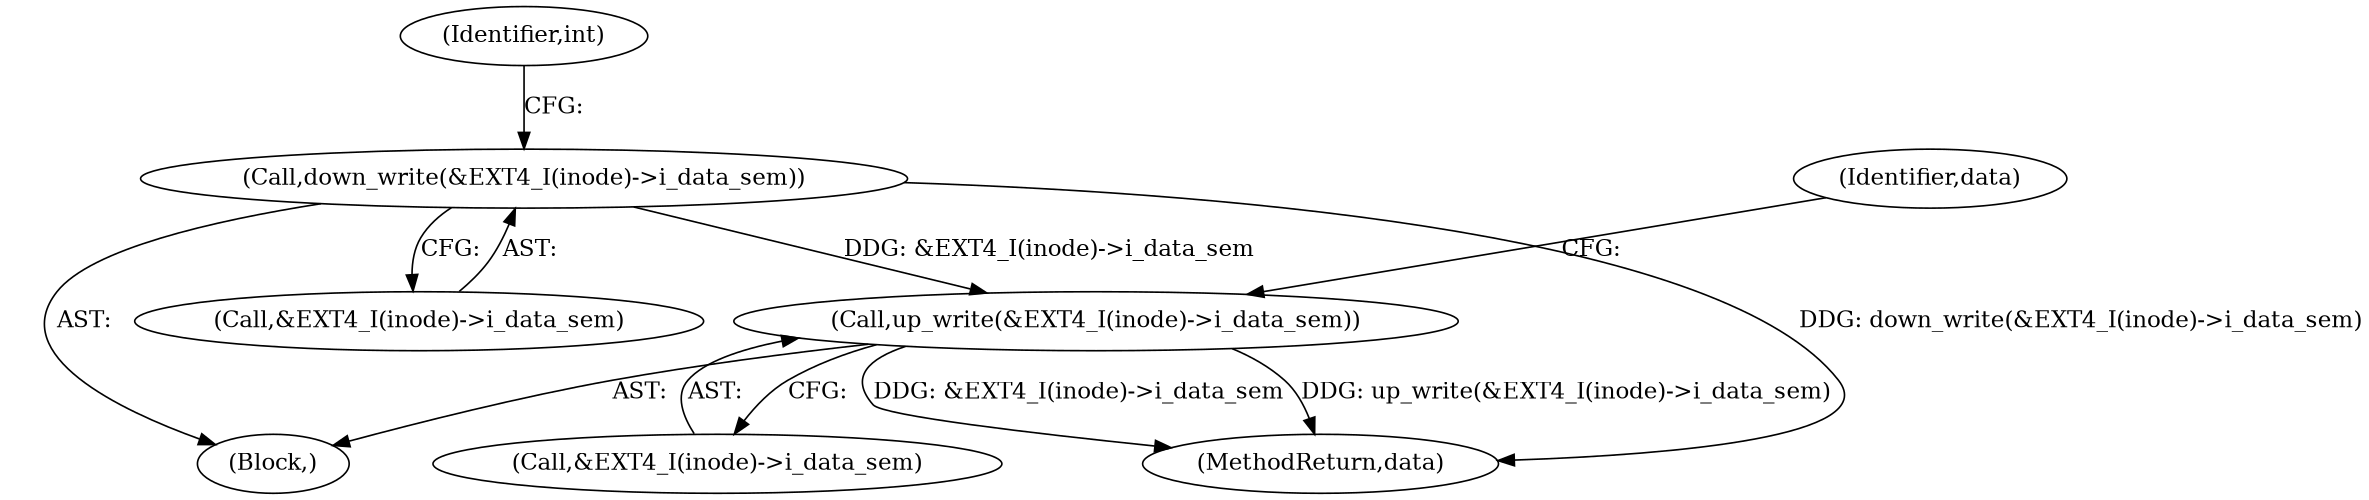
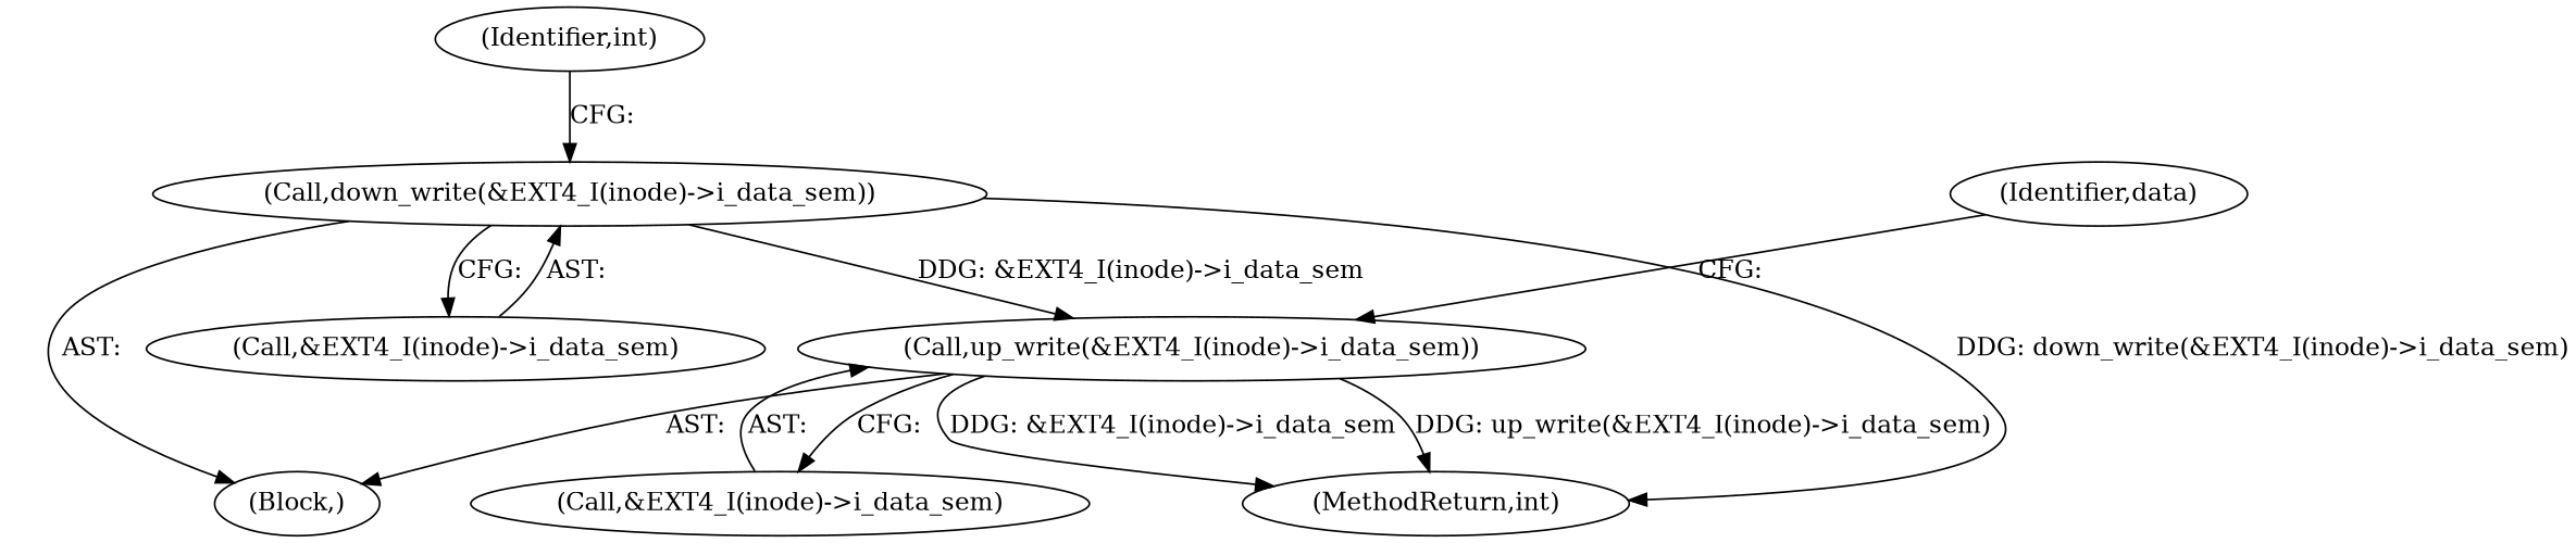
  digraph {
    n1 [label="(Call,down_write(&EXT4_I(inode)->i_data_sem))"]
    n2 [label="(Call,up_write(&EXT4_I(inode)->i_data_sem))"]
    n3 [label="(Block,)"]
-   n4 [label="(MethodReturn,data)"]
+   n4 [label="(MethodReturn,int)"]
    n5 [label="(Call,&EXT4_I(inode)->i_data_sem)"]
    n6 [label="(Call,&EXT4_I(inode)->i_data_sem)"]
    n7 [label="(Identifier,int)"]
    n8 [label="(Identifier,data)"]
    n1 -> n2 [label="DDG: &EXT4_I(inode)->i_data_sem"]
    n1 -> n3 [label="AST: "]
    n1 -> n4 [label="DDG: down_write(&EXT4_I(inode)->i_data_sem)"]
    n1 -> n5 [label="CFG: "]
    n2 -> n3 [label="AST: "]
    n2 -> n4 [label="DDG: &EXT4_I(inode)->i_data_sem"]
    n2 -> n4 [label="DDG: up_write(&EXT4_I(inode)->i_data_sem)"]
    n2 -> n6 [label="CFG: "]
    n5 -> n1 [label="AST: "]
    n6 -> n2 [label="AST: "]
    n7 -> n1 [label="CFG: "]
    n8 -> n2 [label="CFG: "]
  }
